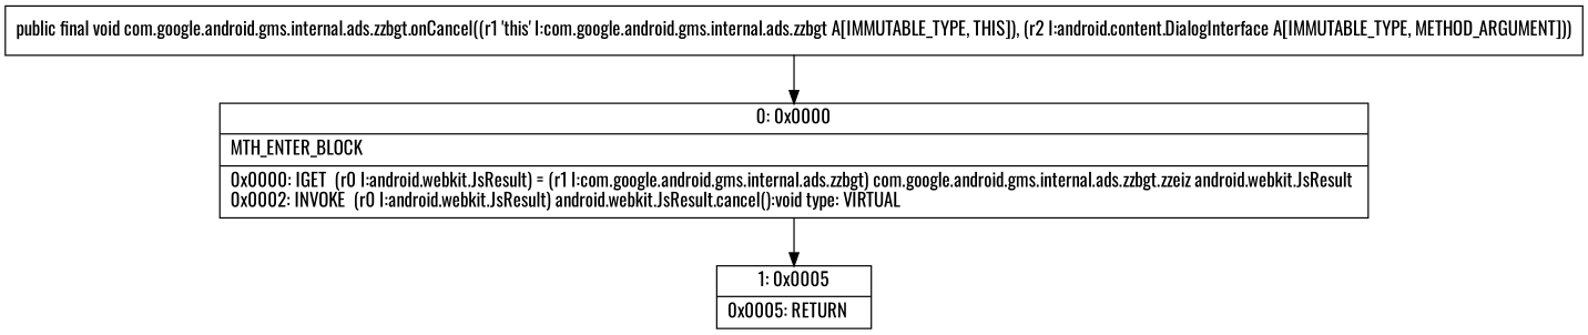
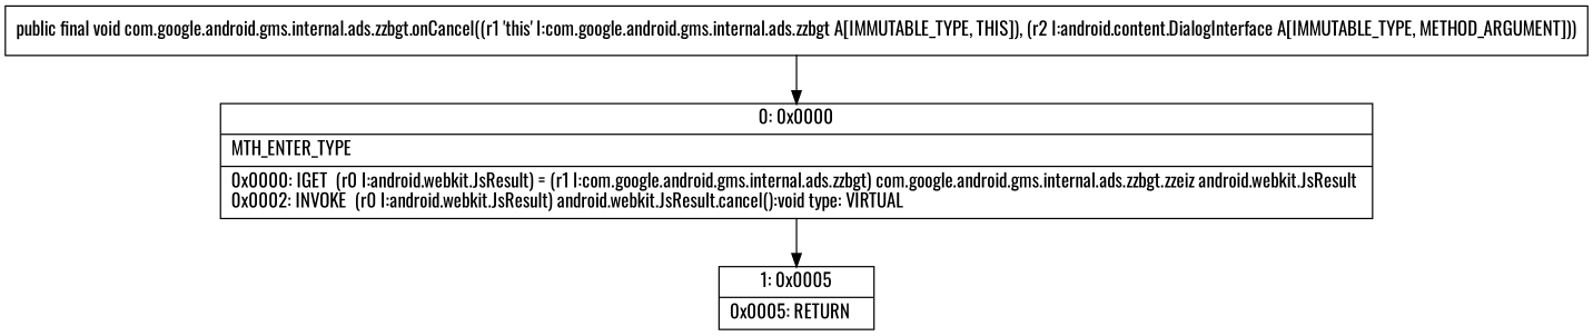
  digraph {
    fontname=Oswald
    node [shape=record fontname=Oswald]
    edge [fontname=Oswald]
-   n1 [label="{0\:\ 0x0000|MTH_ENTER_BLOCK\l|0x0000: IGET  (r0 I:android.webkit.JsResult) = (r1 I:com.google.android.gms.internal.ads.zzbgt) com.google.android.gms.internal.ads.zzbgt.zzeiz android.webkit.JsResult \l0x0002: INVOKE  (r0 I:android.webkit.JsResult) android.webkit.JsResult.cancel():void type: VIRTUAL \l}"]
+   n1 [label="{0\:\ 0x0000|MTH_ENTER_TYPE\l|0x0000: IGET  (r0 I:android.webkit.JsResult) = (r1 I:com.google.android.gms.internal.ads.zzbgt) com.google.android.gms.internal.ads.zzbgt.zzeiz android.webkit.JsResult \l0x0002: INVOKE  (r0 I:android.webkit.JsResult) android.webkit.JsResult.cancel():void type: VIRTUAL \l}"]
    n2 [label="{1\:\ 0x0005|0x0005: RETURN   \l}"]
    n3 [label="{public final void com.google.android.gms.internal.ads.zzbgt.onCancel((r1 'this' I:com.google.android.gms.internal.ads.zzbgt A[IMMUTABLE_TYPE, THIS]), (r2 I:android.content.DialogInterface A[IMMUTABLE_TYPE, METHOD_ARGUMENT])) }"]
    n1 -> n2
    n3 -> n1
  }
